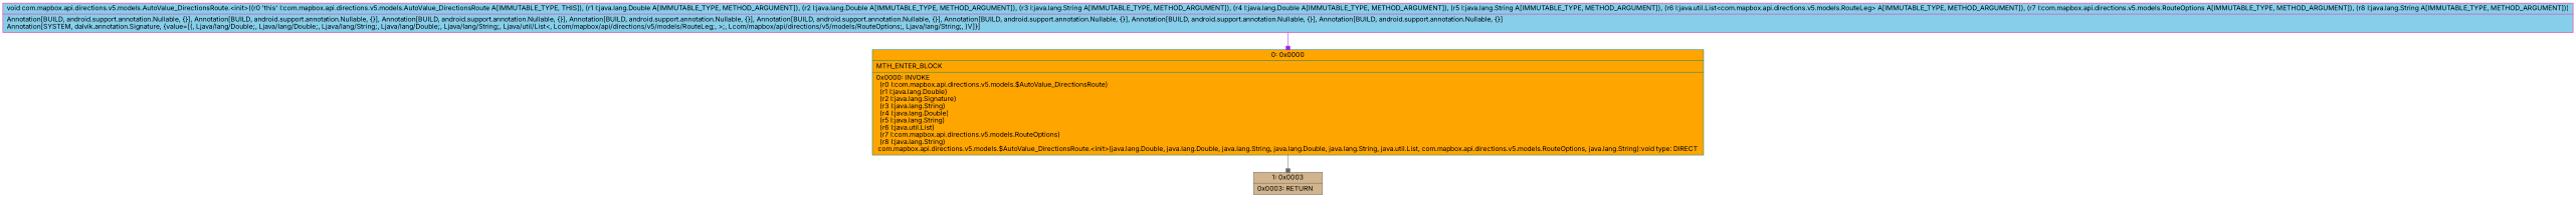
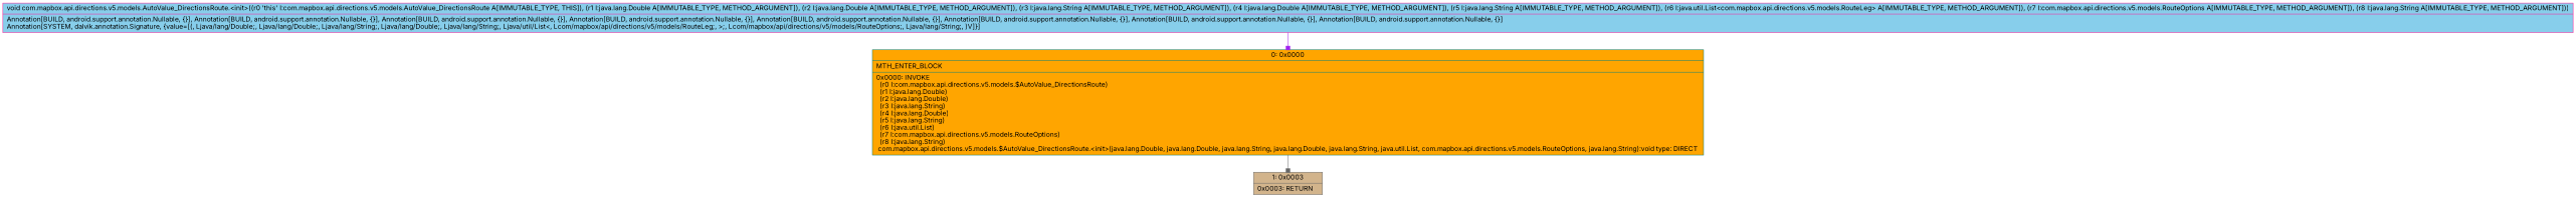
  digraph {
    fontname=Inter
    node [shape=record style=filled fontname=Inter]
    edge [arrowhead=box fontname=Inter]
-   n1 [label="{0\:\ 0x0000|MTH_ENTER_BLOCK\l|0x0000: INVOKE  \l  (r0 I:com.mapbox.api.directions.v5.models.$AutoValue_DirectionsRoute)\l  (r1 I:java.lang.Double)\l  (r2 I:java.lang.Signature)\l  (r3 I:java.lang.String)\l  (r4 I:java.lang.Double)\l  (r5 I:java.lang.String)\l  (r6 I:java.util.List)\l  (r7 I:com.mapbox.api.directions.v5.models.RouteOptions)\l  (r8 I:java.lang.String)\l com.mapbox.api.directions.v5.models.$AutoValue_DirectionsRoute.\<init\>(java.lang.Double, java.lang.Double, java.lang.String, java.lang.Double, java.lang.String, java.util.List, com.mapbox.api.directions.v5.models.RouteOptions, java.lang.String):void type: DIRECT \l}" fillcolor=orange color=teal]
+   n1 [label="{0\:\ 0x0000|MTH_ENTER_BLOCK\l|0x0000: INVOKE  \l  (r0 I:com.mapbox.api.directions.v5.models.$AutoValue_DirectionsRoute)\l  (r1 I:java.lang.Double)\l  (r2 I:java.lang.Double)\l  (r3 I:java.lang.String)\l  (r4 I:java.lang.Double)\l  (r5 I:java.lang.String)\l  (r6 I:java.util.List)\l  (r7 I:com.mapbox.api.directions.v5.models.RouteOptions)\l  (r8 I:java.lang.String)\l com.mapbox.api.directions.v5.models.$AutoValue_DirectionsRoute.\<init\>(java.lang.Double, java.lang.Double, java.lang.String, java.lang.Double, java.lang.String, java.util.List, com.mapbox.api.directions.v5.models.RouteOptions, java.lang.String):void type: DIRECT \l}" fillcolor=orange color=teal]
    n2 [label="{1\:\ 0x0003|0x0003: RETURN   \l}" fillcolor=tan color=gray40]
    n3 [label="{void com.mapbox.api.directions.v5.models.AutoValue_DirectionsRoute.\<init\>((r0 'this' I:com.mapbox.api.directions.v5.models.AutoValue_DirectionsRoute A[IMMUTABLE_TYPE, THIS]), (r1 I:java.lang.Double A[IMMUTABLE_TYPE, METHOD_ARGUMENT]), (r2 I:java.lang.Double A[IMMUTABLE_TYPE, METHOD_ARGUMENT]), (r3 I:java.lang.String A[IMMUTABLE_TYPE, METHOD_ARGUMENT]), (r4 I:java.lang.Double A[IMMUTABLE_TYPE, METHOD_ARGUMENT]), (r5 I:java.lang.String A[IMMUTABLE_TYPE, METHOD_ARGUMENT]), (r6 I:java.util.List\<com.mapbox.api.directions.v5.models.RouteLeg\> A[IMMUTABLE_TYPE, METHOD_ARGUMENT]), (r7 I:com.mapbox.api.directions.v5.models.RouteOptions A[IMMUTABLE_TYPE, METHOD_ARGUMENT]), (r8 I:java.lang.String A[IMMUTABLE_TYPE, METHOD_ARGUMENT]))  | Annotation[BUILD, android.support.annotation.Nullable, \{\}], Annotation[BUILD, android.support.annotation.Nullable, \{\}], Annotation[BUILD, android.support.annotation.Nullable, \{\}], Annotation[BUILD, android.support.annotation.Nullable, \{\}], Annotation[BUILD, android.support.annotation.Nullable, \{\}], Annotation[BUILD, android.support.annotation.Nullable, \{\}], Annotation[BUILD, android.support.annotation.Nullable, \{\}], Annotation[BUILD, android.support.annotation.Nullable, \{\}]\lAnnotation[SYSTEM, dalvik.annotation.Signature, \{value=[(, Ljava\/lang\/Double;, Ljava\/lang\/Double;, Ljava\/lang\/String;, Ljava\/lang\/Double;, Ljava\/lang\/String;, Ljava\/util\/List\<, Lcom\/mapbox\/api\/directions\/v5\/models\/RouteLeg;, \>;, Lcom\/mapbox\/api\/directions\/v5\/models\/RouteOptions;, Ljava\/lang\/String;, )V]\}]\l}" fillcolor=skyblue color=deeppink]
    n1 -> n2 [color=gray40]
    n3 -> n1 [color=purple]
  }
